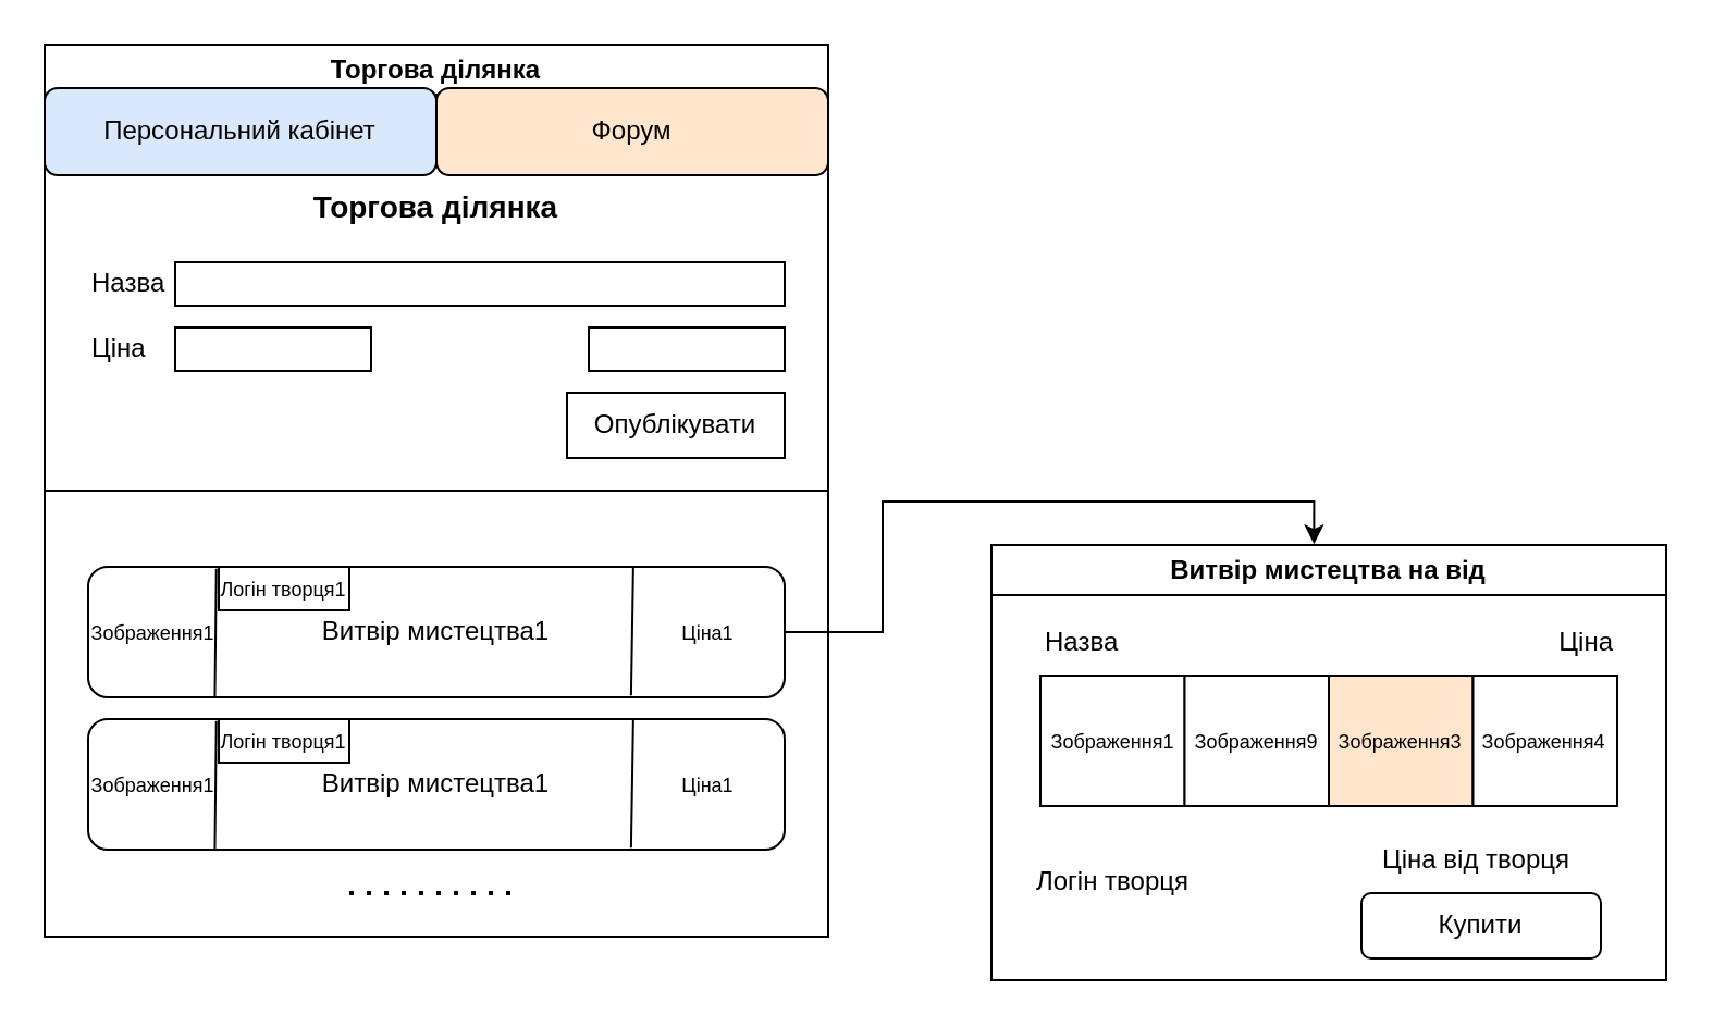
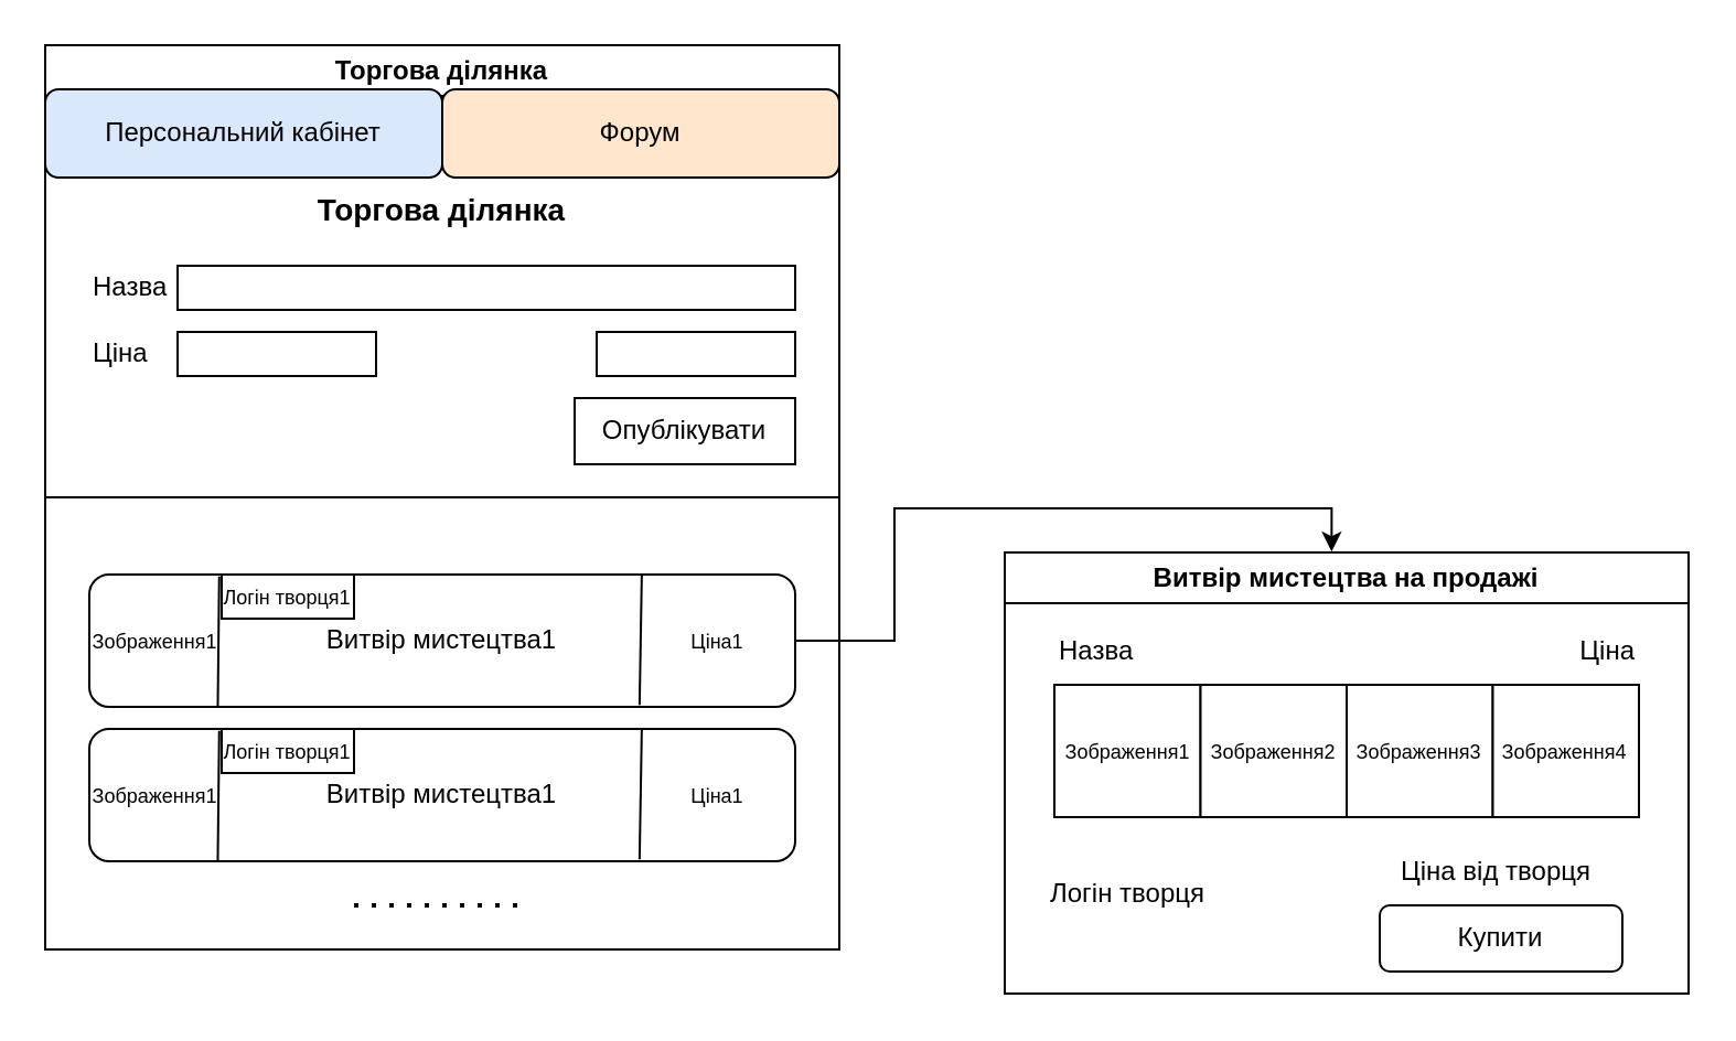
  <mxCell id="0" />
  <mxCell id="1" parent="0" />
  <mxCell id="2" value="Торгова ділянка" style="swimlane;whiteSpace=wrap;html=1;" vertex="1" parent="1"><mxGeometry x="20" y="20" width="360" height="410" as="geometry" /></mxCell>
  <mxCell id="3" value="Форум" style="rounded=1;whiteSpace=wrap;html=1;fillColor=#ffe6cc;" vertex="1" parent="2"><mxGeometry x="180" y="20" width="180" height="40" as="geometry" /></mxCell>
  <mxCell id="4" value="Персональний кабінет" style="rounded=1;whiteSpace=wrap;html=1;fillColor=#dae8fc;" vertex="1" parent="2"><mxGeometry y="20" width="180" height="40" as="geometry" /></mxCell>
  <mxCell id="5" value="Витвір мистецтва1" style="rounded=1;whiteSpace=wrap;html=1;" vertex="1" parent="2"><mxGeometry x="20" y="240" width="320" height="60" as="geometry" /></mxCell>
  <mxCell id="6" value="" style="endArrow=none;html=1;rounded=0;exitX=0.184;exitY=0.014;exitDx=0;exitDy=0;exitPerimeter=0;entryX=0.182;entryY=0.995;entryDx=0;entryDy=0;entryPerimeter=0;" edge="1" parent="2" source="5" target="5"><mxGeometry width="50" height="50" relative="1" as="geometry"><mxPoint x="115" y="220" as="sourcePoint" /><mxPoint x="165" y="170" as="targetPoint" /></mxGeometry></mxCell>
  <mxCell id="7" value="&lt;font style=&quot;font-size: 9px;&quot;&gt;Зображення1&lt;/font&gt;" style="text;html=1;strokeColor=none;fillColor=none;align=center;verticalAlign=middle;whiteSpace=wrap;rounded=0;" vertex="1" parent="2"><mxGeometry x="20" y="255" width="60" height="30" as="geometry" /></mxCell>
  <mxCell id="8" value="" style="endArrow=none;html=1;rounded=0;exitX=0.184;exitY=0.014;exitDx=0;exitDy=0;exitPerimeter=0;entryX=0.182;entryY=0.995;entryDx=0;entryDy=0;entryPerimeter=0;" edge="1" parent="2"><mxGeometry width="50" height="50" relative="1" as="geometry"><mxPoint x="270.44" y="240.16" as="sourcePoint" /><mxPoint x="269.44" y="299.16" as="targetPoint" /></mxGeometry></mxCell>
  <mxCell id="9" value="&lt;font style=&quot;font-size: 9px;&quot;&gt;Ціна1&lt;/font&gt;" style="text;html=1;strokeColor=none;fillColor=none;align=center;verticalAlign=middle;whiteSpace=wrap;rounded=0;" vertex="1" parent="2"><mxGeometry x="275" y="255" width="60" height="30" as="geometry" /></mxCell>
  <mxCell id="10" value="&lt;font style=&quot;font-size: 9px;&quot;&gt;Логін творця1&lt;/font&gt;" style="rounded=0;whiteSpace=wrap;html=1;" vertex="1" parent="2"><mxGeometry x="80" y="240" width="60" height="20" as="geometry" /></mxCell>
  <mxCell id="11" value="Витвір мистецтва1" style="rounded=1;whiteSpace=wrap;html=1;" vertex="1" parent="2"><mxGeometry x="20" y="310" width="320" height="60" as="geometry" /></mxCell>
  <mxCell id="12" value="" style="endArrow=none;html=1;rounded=0;exitX=0.184;exitY=0.014;exitDx=0;exitDy=0;exitPerimeter=0;entryX=0.182;entryY=0.995;entryDx=0;entryDy=0;entryPerimeter=0;" edge="1" parent="2" source="11" target="11"><mxGeometry width="50" height="50" relative="1" as="geometry"><mxPoint x="115" y="290" as="sourcePoint" /><mxPoint x="165" y="240" as="targetPoint" /></mxGeometry></mxCell>
  <mxCell id="13" value="&lt;font style=&quot;font-size: 9px;&quot;&gt;Зображення1&lt;/font&gt;" style="text;html=1;strokeColor=none;fillColor=none;align=center;verticalAlign=middle;whiteSpace=wrap;rounded=0;" vertex="1" parent="2"><mxGeometry x="20" y="325" width="60" height="30" as="geometry" /></mxCell>
  <mxCell id="14" value="" style="endArrow=none;html=1;rounded=0;exitX=0.184;exitY=0.014;exitDx=0;exitDy=0;exitPerimeter=0;entryX=0.182;entryY=0.995;entryDx=0;entryDy=0;entryPerimeter=0;" edge="1" parent="2"><mxGeometry width="50" height="50" relative="1" as="geometry"><mxPoint x="270.44" y="310.16" as="sourcePoint" /><mxPoint x="269.44" y="369.16" as="targetPoint" /></mxGeometry></mxCell>
  <mxCell id="15" value="&lt;font style=&quot;font-size: 9px;&quot;&gt;Ціна1&lt;/font&gt;" style="text;html=1;strokeColor=none;fillColor=none;align=center;verticalAlign=middle;whiteSpace=wrap;rounded=0;" vertex="1" parent="2"><mxGeometry x="275" y="325" width="60" height="30" as="geometry" /></mxCell>
  <mxCell id="16" value="&lt;font style=&quot;font-size: 9px;&quot;&gt;Логін творця1&lt;/font&gt;" style="rounded=0;whiteSpace=wrap;html=1;" vertex="1" parent="2"><mxGeometry x="80" y="310" width="60" height="20" as="geometry" /></mxCell>
  <mxCell id="17" value="" style="endArrow=none;dashed=1;html=1;dashPattern=1 3;strokeWidth=2;rounded=0;" edge="1" parent="2"><mxGeometry width="50" height="50" relative="1" as="geometry"><mxPoint x="140" y="390" as="sourcePoint" /><mxPoint x="220" y="390" as="targetPoint" /></mxGeometry></mxCell>
  <mxCell id="18" value="&lt;font style=&quot;font-size: 14px;&quot;&gt;&lt;b&gt;Торгова ділянка&lt;/b&gt;&lt;/font&gt;" style="text;html=1;strokeColor=none;fillColor=none;align=center;verticalAlign=middle;whiteSpace=wrap;rounded=0;" vertex="1" parent="2"><mxGeometry x="120" y="60" width="120" height="30" as="geometry" /></mxCell>
  <mxCell id="19" value="Опублікувати" style="whiteSpace=wrap;html=1;rounded=0;" vertex="1" parent="2"><mxGeometry x="240" y="160" width="100" height="30" as="geometry" /></mxCell>
  <mxCell id="20" value="" style="rounded=0;whiteSpace=wrap;html=1;" vertex="1" parent="2"><mxGeometry x="60" y="100" width="280" height="20" as="geometry" /></mxCell>
  <mxCell id="21" value="Назва" style="text;html=1;strokeColor=none;fillColor=none;align=left;verticalAlign=middle;whiteSpace=wrap;rounded=0;" vertex="1" parent="2"><mxGeometry x="20" y="95" width="35" height="30" as="geometry" /></mxCell>
  <mxCell id="22" value="" style="shape=image;html=1;verticalAlign=top;verticalLabelPosition=bottom;labelBackgroundColor=#ffffff;imageAspect=0;aspect=fixed;image=https://cdn4.iconfinder.com/data/icons/evil-icons-user-interface/64/clip-128.png" vertex="1" parent="2"><mxGeometry x="60" y="150" width="50" height="50" as="geometry" /></mxCell>
  <mxCell id="23" value="Ціна" style="text;html=1;strokeColor=none;fillColor=none;align=left;verticalAlign=middle;whiteSpace=wrap;rounded=0;" vertex="1" parent="2"><mxGeometry x="20" y="125" width="60" height="30" as="geometry" /></mxCell>
  <mxCell id="24" value="" style="rounded=0;whiteSpace=wrap;html=1;" vertex="1" parent="2"><mxGeometry x="60" y="130" width="90" height="20" as="geometry" /></mxCell>
  <mxCell id="25" value="" style="rounded=0;whiteSpace=wrap;html=1;" vertex="1" parent="2"><mxGeometry x="250" y="130" width="90" height="20" as="geometry" /></mxCell>
  <mxCell id="26" value="" style="endArrow=none;html=1;rounded=0;entryX=1;entryY=0.5;entryDx=0;entryDy=0;exitX=0;exitY=0.5;exitDx=0;exitDy=0;" edge="1" parent="1" source="2" target="2"><mxGeometry width="50" height="50" relative="1" as="geometry"><mxPoint x="55" y="240" as="sourcePoint" /><mxPoint x="375" y="230" as="targetPoint" /></mxGeometry></mxCell>
- <mxCell id="27" value="Витвір мистецтва на від" style="swimlane;whiteSpace=wrap;html=1;" vertex="1" parent="1"><mxGeometry x="455" y="250" width="310" height="200" as="geometry" /></mxCell>
+ <mxCell id="27" value="Витвір мистецтва на продажі" style="swimlane;whiteSpace=wrap;html=1;" vertex="1" parent="1"><mxGeometry x="455" y="250" width="310" height="200" as="geometry" /></mxCell>
  <mxCell id="28" value="&lt;font style=&quot;font-size: 9px;&quot;&gt;Зображення1&lt;/font&gt;" style="rounded=0;whiteSpace=wrap;html=1;" vertex="1" parent="27"><mxGeometry x="22.5" y="60" width="66.25" height="60" as="geometry" /></mxCell>
- <mxCell id="29" value="&lt;font style=&quot;font-size: 9px;&quot;&gt;Зображення9&lt;/font&gt;" style="rounded=0;whiteSpace=wrap;html=1;" vertex="1" parent="27"><mxGeometry x="88.75" y="60" width="66.25" height="60" as="geometry" /></mxCell>
- <mxCell id="30" value="&lt;font style=&quot;font-size: 9px;&quot;&gt;Зображення3&lt;/font&gt;" style="rounded=0;whiteSpace=wrap;html=1;fillColor=#ffe6cc;" vertex="1" parent="27"><mxGeometry x="155" y="60" width="66.25" height="60" as="geometry" /></mxCell>
+ <mxCell id="29" value="&lt;font style=&quot;font-size: 9px;&quot;&gt;Зображення2&lt;/font&gt;" style="rounded=0;whiteSpace=wrap;html=1;" vertex="1" parent="27"><mxGeometry x="88.75" y="60" width="66.25" height="60" as="geometry" /></mxCell>
+ <mxCell id="30" value="&lt;font style=&quot;font-size: 9px;&quot;&gt;Зображення3&lt;/font&gt;" style="rounded=0;whiteSpace=wrap;html=1;" vertex="1" parent="27"><mxGeometry x="155" y="60" width="66.25" height="60" as="geometry" /></mxCell>
  <mxCell id="31" value="&lt;font style=&quot;font-size: 9px;&quot;&gt;Зображення4&lt;/font&gt;" style="rounded=0;whiteSpace=wrap;html=1;" vertex="1" parent="27"><mxGeometry x="221.25" y="60" width="66.25" height="60" as="geometry" /></mxCell>
  <mxCell id="32" value="Назва" style="text;html=1;strokeColor=none;fillColor=none;align=left;verticalAlign=middle;whiteSpace=wrap;rounded=0;" vertex="1" parent="27"><mxGeometry x="22.5" y="30" width="60" height="30" as="geometry" /></mxCell>
  <mxCell id="33" value="Логін творця" style="text;html=1;strokeColor=none;fillColor=none;align=center;verticalAlign=middle;whiteSpace=wrap;rounded=0;" vertex="1" parent="27"><mxGeometry x="16.88" y="140" width="77.5" height="30" as="geometry" /></mxCell>
  <mxCell id="34" value="Ціна від творця" style="text;html=1;strokeColor=none;fillColor=none;align=center;verticalAlign=middle;whiteSpace=wrap;rounded=0;" vertex="1" parent="27"><mxGeometry x="157.5" y="130" width="130" height="30" as="geometry" /></mxCell>
  <mxCell id="35" value="Ціна" style="text;html=1;strokeColor=none;fillColor=none;align=right;verticalAlign=middle;whiteSpace=wrap;rounded=0;" vertex="1" parent="27"><mxGeometry x="227.5" y="30" width="60" height="30" as="geometry" /></mxCell>
  <mxCell id="36" value="Купити" style="rounded=1;whiteSpace=wrap;html=1;" vertex="1" parent="27"><mxGeometry x="170" y="160" width="110" height="30" as="geometry" /></mxCell>
  <mxCell id="37" style="edgeStyle=orthogonalEdgeStyle;rounded=0;orthogonalLoop=1;jettySize=auto;html=1;entryX=0.478;entryY=-0.002;entryDx=0;entryDy=0;entryPerimeter=0;" edge="1" parent="1" source="5" target="27"><mxGeometry relative="1" as="geometry"><Array as="points"><mxPoint x="405" y="290" /><mxPoint x="405" y="230" /><mxPoint x="603" y="230" /></Array></mxGeometry></mxCell>
